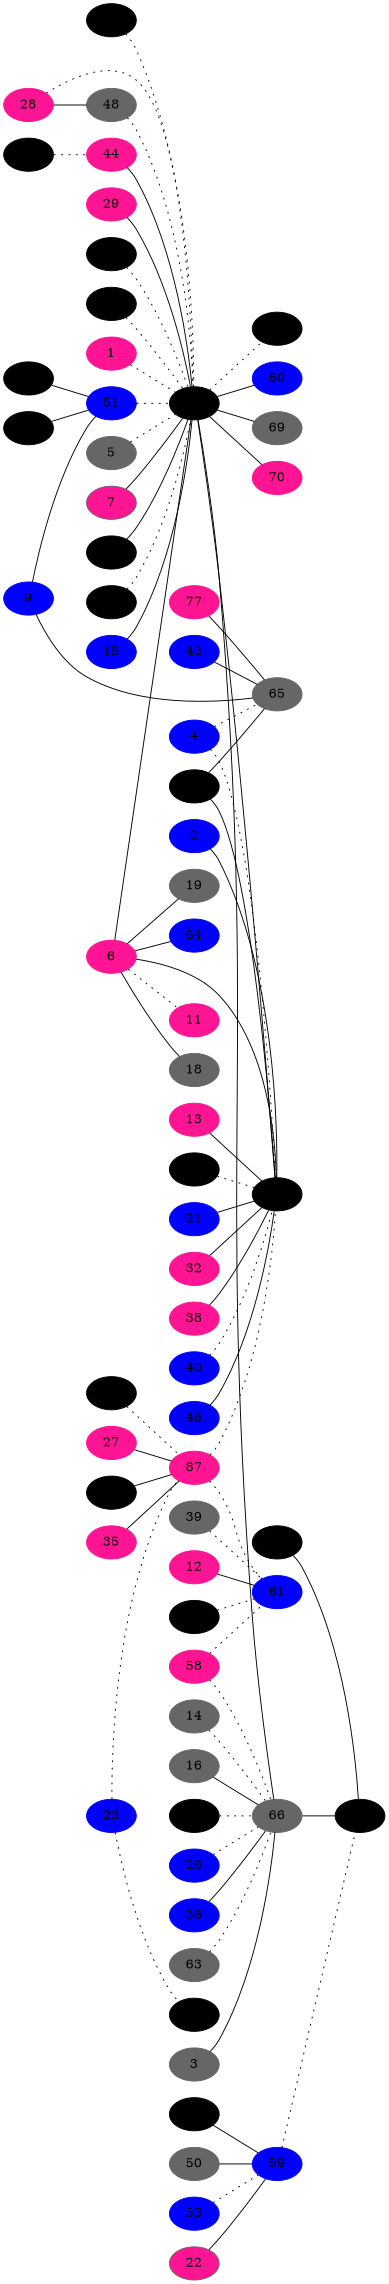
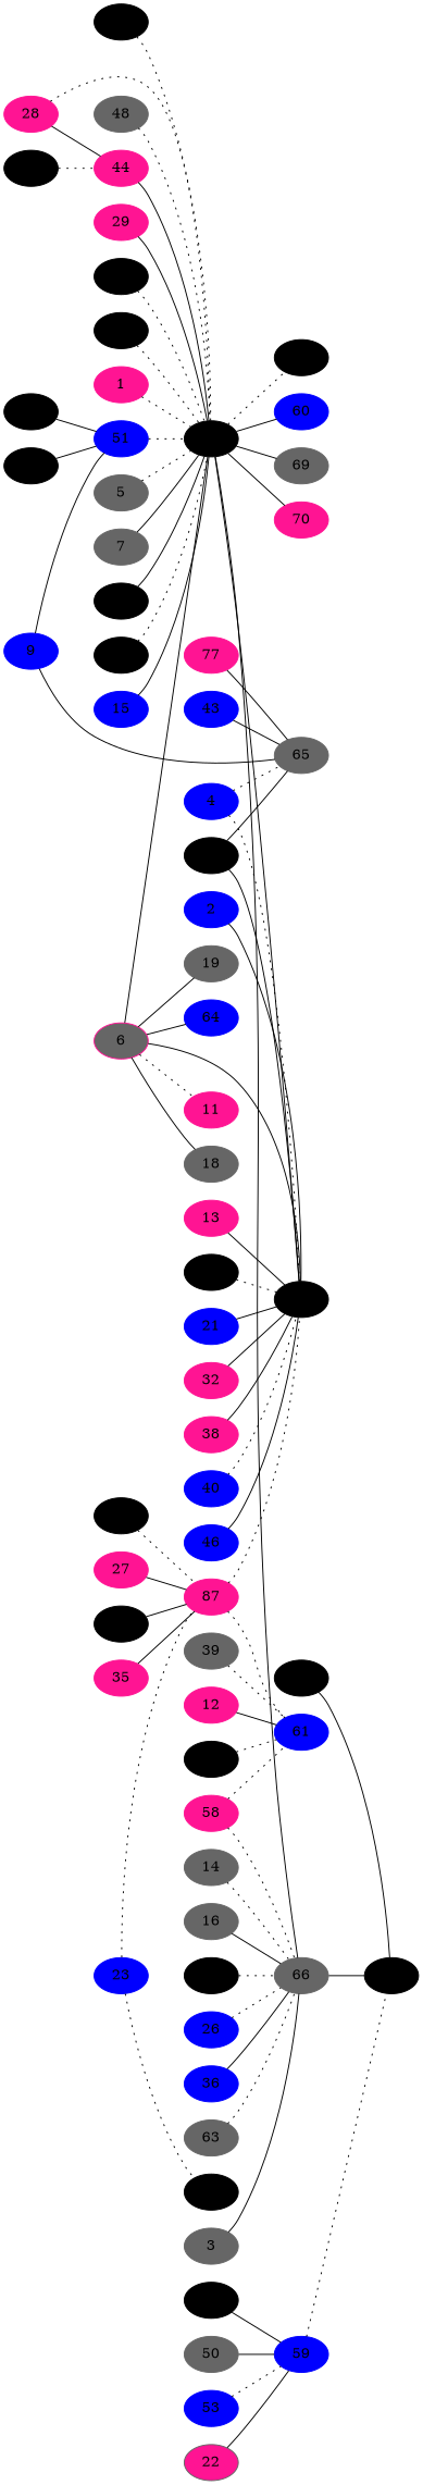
  graph {
    rankdir=LR
    node [color=black style=filled]
    edge [style=solid weight=1.0]
    1 [color=deeppink]
    55
    62
    66 [color=gray40]
    56
    60 [color=blue]
    69 [color=gray40]
    70 [color=deeppink]
    2 [color=blue]
    3 [color=gray40]
    67
    4 [color=blue]
    65 [color=gray40]
    5 [color=gray40]
-   6 [color=deeppink]
+   6 [color=deeppink fillcolor=gray40]
    11 [color=deeppink]
    18 [color=gray40]
    19 [color=gray40]
    64 [color=blue]
-   7 [color=gray40 fillcolor=deeppink]
+   7 [color=gray40]
    8
    9 [color=blue]
    51 [color=blue]
    10
    12 [color=deeppink]
    61 [color=blue]
    13 [color=deeppink]
    14 [color=gray40]
    15 [color=blue]
    16 [color=gray40]
    17
    20
    21 [color=blue]
    22 [color=gray40 fillcolor=deeppink]
    59 [color=blue]
    23 [color=blue]
    n37 [color=deeppink label=87]
    68
    24
    25
    26 [color=blue]
    27 [color=deeppink]
    28 [color=deeppink]
    44 [color=deeppink]
    29 [color=deeppink]
    30
    31
    32 [color=deeppink]
    33
    34
    35 [color=deeppink]
    36 [color=blue]
    37
    38 [color=deeppink]
    39 [color=gray40]
    40 [color=blue]
    41
    42
    43 [color=blue]
    45
    46 [color=blue]
    n62 [color=deeppink label=77]
    48 [color=gray40]
    50 [color=gray40]
    52
    53 [color=blue]
    54
    58 [color=deeppink]
    63 [color=gray40]
    1 -- 55 [style=dotted]
    55 -- 62
    55 -- 66
    55 -- 56 [style=dotted]
    55 -- 60
    55 -- 69
    55 -- 70
    66 -- 67
    2 -- 62
    3 -- 66
    4 -- 62 [style=dotted]
    4 -- 65 [style=dotted]
    5 -- 55 [style=dotted]
    6 -- 55
    6 -- 62
    6 -- 11 [style=dotted]
    6 -- 18
    6 -- 19
    6 -- 64
    7 -- 55
    8 -- 55
    9 -- 65
    9 -- 51
    51 -- 55 [style=dotted]
    10 -- 55 [style=dotted]
    12 -- 61
    13 -- 62
    14 -- 66 [style=dotted]
    15 -- 55
    16 -- 66
    17 -- 62 [style=dotted]
    20 -- 61 [style=dotted]
    21 -- 62
    22 -- 59
    59 -- 67 [style=dotted]
    23 -- n37 [style=dotted]
    23 -- 68 [style=dotted]
    n37 -- 62 [style=dotted weight=2.0]
    n37 -- 61 [style=dotted]
    24 -- 66 [style=dotted]
    25 -- 55 [style=dotted]
    26 -- 66 [style=dotted]
    27 -- n37
    28 -- 55 [style=dotted]
-   28 -- 48
+   28 -- 44
    44 -- 55
    29 -- 55
    30 -- 59
    31 -- n37
    32 -- 62
    33 -- 51
    34 -- 67
    35 -- n37
    36 -- 66
    37 -- 62
    37 -- 65
    38 -- 62
    39 -- 61 [style=dotted]
    40 -- 62 [style=dotted]
    41 -- 55 [style=dotted]
    42 -- 44 [style=dotted]
    43 -- 65
    45 -- 51
    46 -- 62
    n62 -- 65
    48 -- 55 [style=dotted]
    50 -- 59
    52 -- n37 [style=dotted]
    53 -- 59 [style=dotted]
    54 -- 55 [style=dotted]
    58 -- 66 [style=dotted]
    58 -- 61 [style=dotted]
    63 -- 66 [style=dotted]
  }
